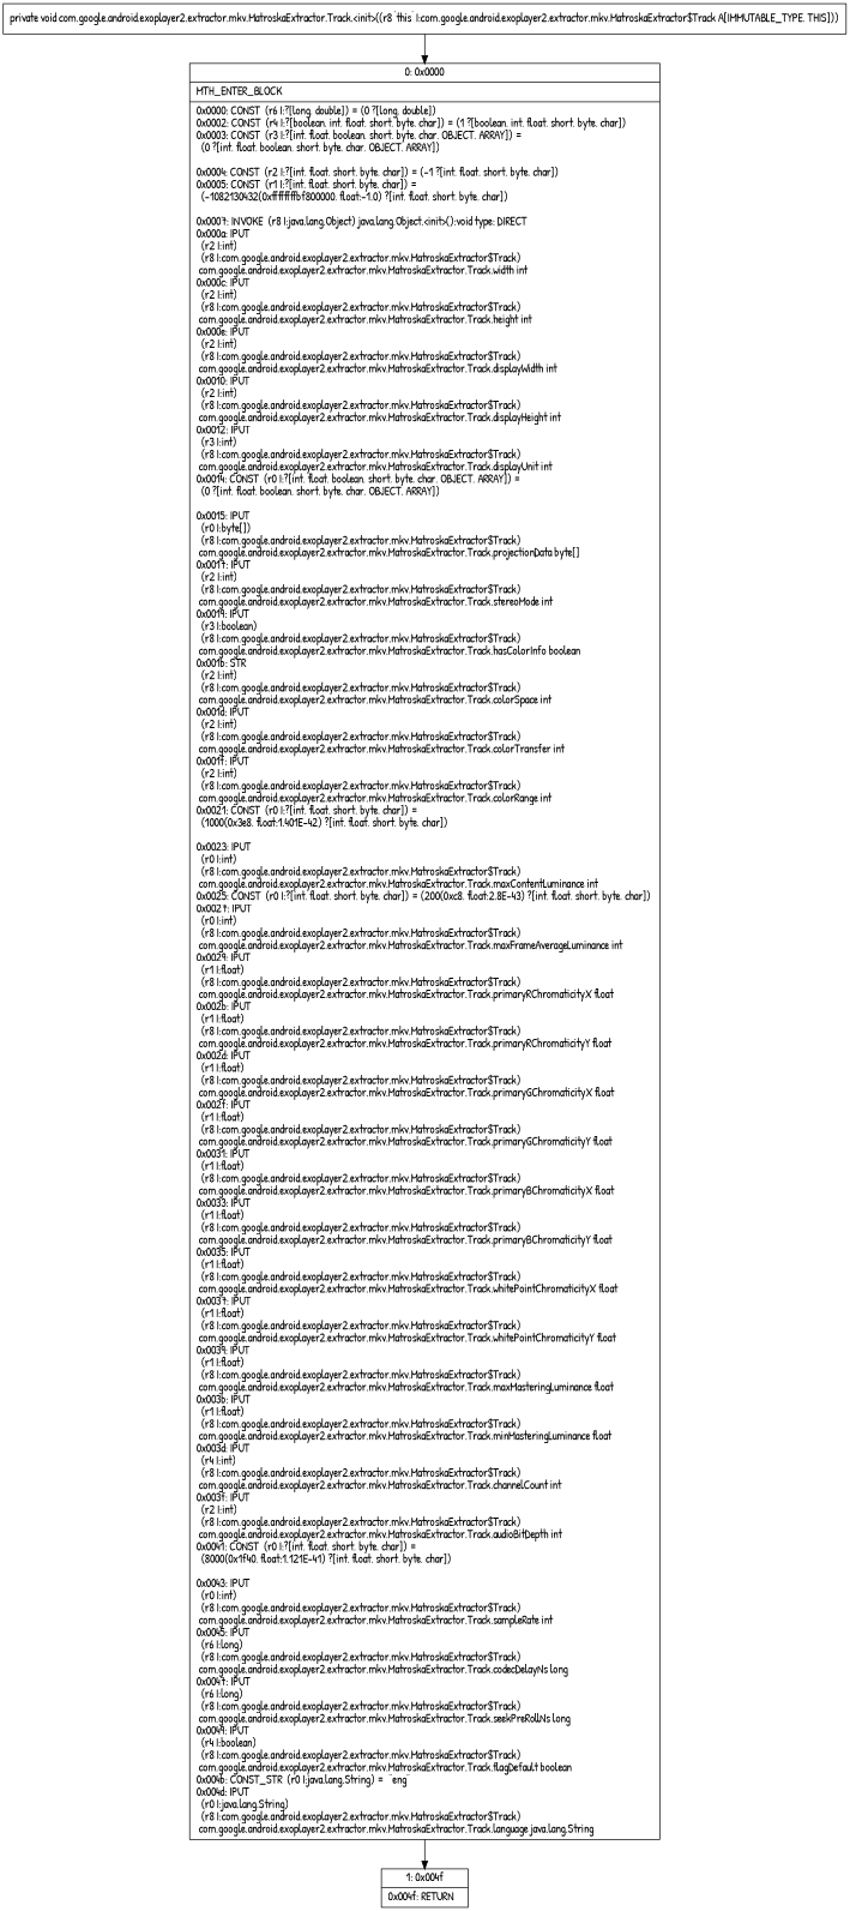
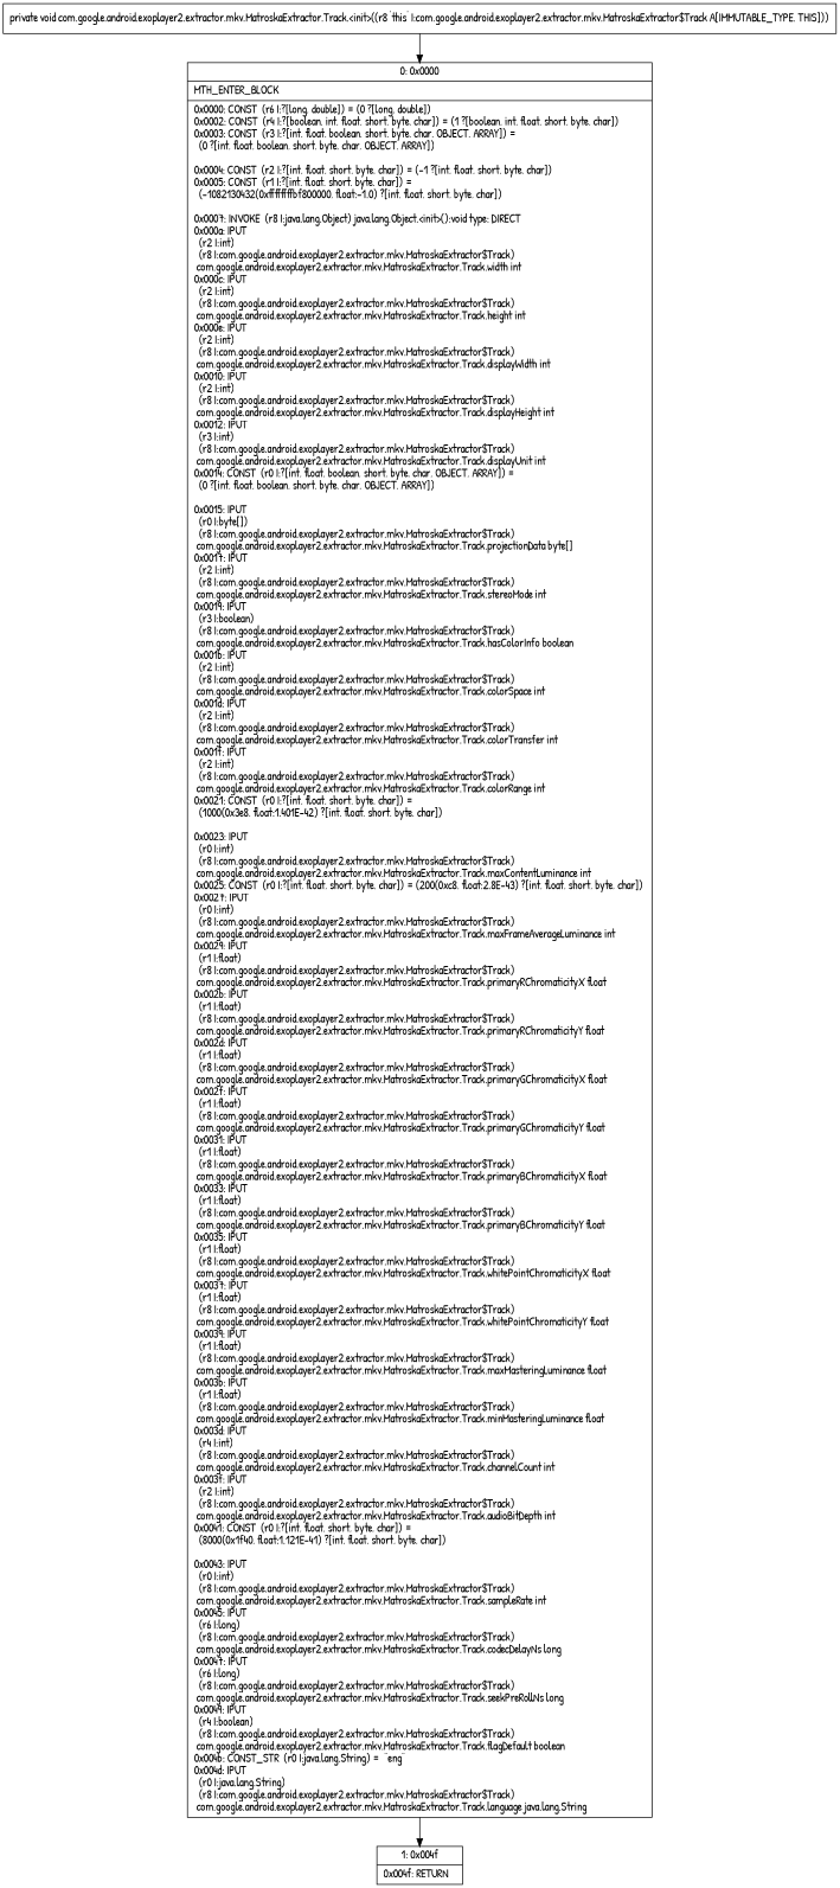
  digraph {
    fontname="Patrick Hand"
    node [shape=record fontname="Patrick Hand"]
    edge [fontname="Patrick Hand"]
-   n1 [label="{0\:\ 0x0000|MTH_ENTER_BLOCK\l|0x0000: CONST  (r6 I:?[long, double]) = (0 ?[long, double]) \l0x0002: CONST  (r4 I:?[boolean, int, float, short, byte, char]) = (1 ?[boolean, int, float, short, byte, char]) \l0x0003: CONST  (r3 I:?[int, float, boolean, short, byte, char, OBJECT, ARRAY]) = \l  (0 ?[int, float, boolean, short, byte, char, OBJECT, ARRAY])\l \l0x0004: CONST  (r2 I:?[int, float, short, byte, char]) = (\-1 ?[int, float, short, byte, char]) \l0x0005: CONST  (r1 I:?[int, float, short, byte, char]) = \l  (\-1082130432(0xffffffffbf800000, float:\-1.0) ?[int, float, short, byte, char])\l \l0x0007: INVOKE  (r8 I:java.lang.Object) java.lang.Object.\<init\>():void type: DIRECT \l0x000a: IPUT  \l  (r2 I:int)\l  (r8 I:com.google.android.exoplayer2.extractor.mkv.MatroskaExtractor$Track)\l com.google.android.exoplayer2.extractor.mkv.MatroskaExtractor.Track.width int \l0x000c: IPUT  \l  (r2 I:int)\l  (r8 I:com.google.android.exoplayer2.extractor.mkv.MatroskaExtractor$Track)\l com.google.android.exoplayer2.extractor.mkv.MatroskaExtractor.Track.height int \l0x000e: IPUT  \l  (r2 I:int)\l  (r8 I:com.google.android.exoplayer2.extractor.mkv.MatroskaExtractor$Track)\l com.google.android.exoplayer2.extractor.mkv.MatroskaExtractor.Track.displayWidth int \l0x0010: IPUT  \l  (r2 I:int)\l  (r8 I:com.google.android.exoplayer2.extractor.mkv.MatroskaExtractor$Track)\l com.google.android.exoplayer2.extractor.mkv.MatroskaExtractor.Track.displayHeight int \l0x0012: IPUT  \l  (r3 I:int)\l  (r8 I:com.google.android.exoplayer2.extractor.mkv.MatroskaExtractor$Track)\l com.google.android.exoplayer2.extractor.mkv.MatroskaExtractor.Track.displayUnit int \l0x0014: CONST  (r0 I:?[int, float, boolean, short, byte, char, OBJECT, ARRAY]) = \l  (0 ?[int, float, boolean, short, byte, char, OBJECT, ARRAY])\l \l0x0015: IPUT  \l  (r0 I:byte[])\l  (r8 I:com.google.android.exoplayer2.extractor.mkv.MatroskaExtractor$Track)\l com.google.android.exoplayer2.extractor.mkv.MatroskaExtractor.Track.projectionData byte[] \l0x0017: IPUT  \l  (r2 I:int)\l  (r8 I:com.google.android.exoplayer2.extractor.mkv.MatroskaExtractor$Track)\l com.google.android.exoplayer2.extractor.mkv.MatroskaExtractor.Track.stereoMode int \l0x0019: IPUT  \l  (r3 I:boolean)\l  (r8 I:com.google.android.exoplayer2.extractor.mkv.MatroskaExtractor$Track)\l com.google.android.exoplayer2.extractor.mkv.MatroskaExtractor.Track.hasColorInfo boolean \l0x001b: STR  \l  (r2 I:int)\l  (r8 I:com.google.android.exoplayer2.extractor.mkv.MatroskaExtractor$Track)\l com.google.android.exoplayer2.extractor.mkv.MatroskaExtractor.Track.colorSpace int \l0x001d: IPUT  \l  (r2 I:int)\l  (r8 I:com.google.android.exoplayer2.extractor.mkv.MatroskaExtractor$Track)\l com.google.android.exoplayer2.extractor.mkv.MatroskaExtractor.Track.colorTransfer int \l0x001f: IPUT  \l  (r2 I:int)\l  (r8 I:com.google.android.exoplayer2.extractor.mkv.MatroskaExtractor$Track)\l com.google.android.exoplayer2.extractor.mkv.MatroskaExtractor.Track.colorRange int \l0x0021: CONST  (r0 I:?[int, float, short, byte, char]) = \l  (1000(0x3e8, float:1.401E\-42) ?[int, float, short, byte, char])\l \l0x0023: IPUT  \l  (r0 I:int)\l  (r8 I:com.google.android.exoplayer2.extractor.mkv.MatroskaExtractor$Track)\l com.google.android.exoplayer2.extractor.mkv.MatroskaExtractor.Track.maxContentLuminance int \l0x0025: CONST  (r0 I:?[int, float, short, byte, char]) = (200(0xc8, float:2.8E\-43) ?[int, float, short, byte, char]) \l0x0027: IPUT  \l  (r0 I:int)\l  (r8 I:com.google.android.exoplayer2.extractor.mkv.MatroskaExtractor$Track)\l com.google.android.exoplayer2.extractor.mkv.MatroskaExtractor.Track.maxFrameAverageLuminance int \l0x0029: IPUT  \l  (r1 I:float)\l  (r8 I:com.google.android.exoplayer2.extractor.mkv.MatroskaExtractor$Track)\l com.google.android.exoplayer2.extractor.mkv.MatroskaExtractor.Track.primaryRChromaticityX float \l0x002b: IPUT  \l  (r1 I:float)\l  (r8 I:com.google.android.exoplayer2.extractor.mkv.MatroskaExtractor$Track)\l com.google.android.exoplayer2.extractor.mkv.MatroskaExtractor.Track.primaryRChromaticityY float \l0x002d: IPUT  \l  (r1 I:float)\l  (r8 I:com.google.android.exoplayer2.extractor.mkv.MatroskaExtractor$Track)\l com.google.android.exoplayer2.extractor.mkv.MatroskaExtractor.Track.primaryGChromaticityX float \l0x002f: IPUT  \l  (r1 I:float)\l  (r8 I:com.google.android.exoplayer2.extractor.mkv.MatroskaExtractor$Track)\l com.google.android.exoplayer2.extractor.mkv.MatroskaExtractor.Track.primaryGChromaticityY float \l0x0031: IPUT  \l  (r1 I:float)\l  (r8 I:com.google.android.exoplayer2.extractor.mkv.MatroskaExtractor$Track)\l com.google.android.exoplayer2.extractor.mkv.MatroskaExtractor.Track.primaryBChromaticityX float \l0x0033: IPUT  \l  (r1 I:float)\l  (r8 I:com.google.android.exoplayer2.extractor.mkv.MatroskaExtractor$Track)\l com.google.android.exoplayer2.extractor.mkv.MatroskaExtractor.Track.primaryBChromaticityY float \l0x0035: IPUT  \l  (r1 I:float)\l  (r8 I:com.google.android.exoplayer2.extractor.mkv.MatroskaExtractor$Track)\l com.google.android.exoplayer2.extractor.mkv.MatroskaExtractor.Track.whitePointChromaticityX float \l0x0037: IPUT  \l  (r1 I:float)\l  (r8 I:com.google.android.exoplayer2.extractor.mkv.MatroskaExtractor$Track)\l com.google.android.exoplayer2.extractor.mkv.MatroskaExtractor.Track.whitePointChromaticityY float \l0x0039: IPUT  \l  (r1 I:float)\l  (r8 I:com.google.android.exoplayer2.extractor.mkv.MatroskaExtractor$Track)\l com.google.android.exoplayer2.extractor.mkv.MatroskaExtractor.Track.maxMasteringLuminance float \l0x003b: IPUT  \l  (r1 I:float)\l  (r8 I:com.google.android.exoplayer2.extractor.mkv.MatroskaExtractor$Track)\l com.google.android.exoplayer2.extractor.mkv.MatroskaExtractor.Track.minMasteringLuminance float \l0x003d: IPUT  \l  (r4 I:int)\l  (r8 I:com.google.android.exoplayer2.extractor.mkv.MatroskaExtractor$Track)\l com.google.android.exoplayer2.extractor.mkv.MatroskaExtractor.Track.channelCount int \l0x003f: IPUT  \l  (r2 I:int)\l  (r8 I:com.google.android.exoplayer2.extractor.mkv.MatroskaExtractor$Track)\l com.google.android.exoplayer2.extractor.mkv.MatroskaExtractor.Track.audioBitDepth int \l0x0041: CONST  (r0 I:?[int, float, short, byte, char]) = \l  (8000(0x1f40, float:1.121E\-41) ?[int, float, short, byte, char])\l \l0x0043: IPUT  \l  (r0 I:int)\l  (r8 I:com.google.android.exoplayer2.extractor.mkv.MatroskaExtractor$Track)\l com.google.android.exoplayer2.extractor.mkv.MatroskaExtractor.Track.sampleRate int \l0x0045: IPUT  \l  (r6 I:long)\l  (r8 I:com.google.android.exoplayer2.extractor.mkv.MatroskaExtractor$Track)\l com.google.android.exoplayer2.extractor.mkv.MatroskaExtractor.Track.codecDelayNs long \l0x0047: IPUT  \l  (r6 I:long)\l  (r8 I:com.google.android.exoplayer2.extractor.mkv.MatroskaExtractor$Track)\l com.google.android.exoplayer2.extractor.mkv.MatroskaExtractor.Track.seekPreRollNs long \l0x0049: IPUT  \l  (r4 I:boolean)\l  (r8 I:com.google.android.exoplayer2.extractor.mkv.MatroskaExtractor$Track)\l com.google.android.exoplayer2.extractor.mkv.MatroskaExtractor.Track.flagDefault boolean \l0x004b: CONST_STR  (r0 I:java.lang.String) =  \"eng\" \l0x004d: IPUT  \l  (r0 I:java.lang.String)\l  (r8 I:com.google.android.exoplayer2.extractor.mkv.MatroskaExtractor$Track)\l com.google.android.exoplayer2.extractor.mkv.MatroskaExtractor.Track.language java.lang.String \l}"]
+   n1 [label="{0\:\ 0x0000|MTH_ENTER_BLOCK\l|0x0000: CONST  (r6 I:?[long, double]) = (0 ?[long, double]) \l0x0002: CONST  (r4 I:?[boolean, int, float, short, byte, char]) = (1 ?[boolean, int, float, short, byte, char]) \l0x0003: CONST  (r3 I:?[int, float, boolean, short, byte, char, OBJECT, ARRAY]) = \l  (0 ?[int, float, boolean, short, byte, char, OBJECT, ARRAY])\l \l0x0004: CONST  (r2 I:?[int, float, short, byte, char]) = (\-1 ?[int, float, short, byte, char]) \l0x0005: CONST  (r1 I:?[int, float, short, byte, char]) = \l  (\-1082130432(0xffffffffbf800000, float:\-1.0) ?[int, float, short, byte, char])\l \l0x0007: INVOKE  (r8 I:java.lang.Object) java.lang.Object.\<init\>():void type: DIRECT \l0x000a: IPUT  \l  (r2 I:int)\l  (r8 I:com.google.android.exoplayer2.extractor.mkv.MatroskaExtractor$Track)\l com.google.android.exoplayer2.extractor.mkv.MatroskaExtractor.Track.width int \l0x000c: IPUT  \l  (r2 I:int)\l  (r8 I:com.google.android.exoplayer2.extractor.mkv.MatroskaExtractor$Track)\l com.google.android.exoplayer2.extractor.mkv.MatroskaExtractor.Track.height int \l0x000e: IPUT  \l  (r2 I:int)\l  (r8 I:com.google.android.exoplayer2.extractor.mkv.MatroskaExtractor$Track)\l com.google.android.exoplayer2.extractor.mkv.MatroskaExtractor.Track.displayWidth int \l0x0010: IPUT  \l  (r2 I:int)\l  (r8 I:com.google.android.exoplayer2.extractor.mkv.MatroskaExtractor$Track)\l com.google.android.exoplayer2.extractor.mkv.MatroskaExtractor.Track.displayHeight int \l0x0012: IPUT  \l  (r3 I:int)\l  (r8 I:com.google.android.exoplayer2.extractor.mkv.MatroskaExtractor$Track)\l com.google.android.exoplayer2.extractor.mkv.MatroskaExtractor.Track.displayUnit int \l0x0014: CONST  (r0 I:?[int, float, boolean, short, byte, char, OBJECT, ARRAY]) = \l  (0 ?[int, float, boolean, short, byte, char, OBJECT, ARRAY])\l \l0x0015: IPUT  \l  (r0 I:byte[])\l  (r8 I:com.google.android.exoplayer2.extractor.mkv.MatroskaExtractor$Track)\l com.google.android.exoplayer2.extractor.mkv.MatroskaExtractor.Track.projectionData byte[] \l0x0017: IPUT  \l  (r2 I:int)\l  (r8 I:com.google.android.exoplayer2.extractor.mkv.MatroskaExtractor$Track)\l com.google.android.exoplayer2.extractor.mkv.MatroskaExtractor.Track.stereoMode int \l0x0019: IPUT  \l  (r3 I:boolean)\l  (r8 I:com.google.android.exoplayer2.extractor.mkv.MatroskaExtractor$Track)\l com.google.android.exoplayer2.extractor.mkv.MatroskaExtractor.Track.hasColorInfo boolean \l0x001b: IPUT  \l  (r2 I:int)\l  (r8 I:com.google.android.exoplayer2.extractor.mkv.MatroskaExtractor$Track)\l com.google.android.exoplayer2.extractor.mkv.MatroskaExtractor.Track.colorSpace int \l0x001d: IPUT  \l  (r2 I:int)\l  (r8 I:com.google.android.exoplayer2.extractor.mkv.MatroskaExtractor$Track)\l com.google.android.exoplayer2.extractor.mkv.MatroskaExtractor.Track.colorTransfer int \l0x001f: IPUT  \l  (r2 I:int)\l  (r8 I:com.google.android.exoplayer2.extractor.mkv.MatroskaExtractor$Track)\l com.google.android.exoplayer2.extractor.mkv.MatroskaExtractor.Track.colorRange int \l0x0021: CONST  (r0 I:?[int, float, short, byte, char]) = \l  (1000(0x3e8, float:1.401E\-42) ?[int, float, short, byte, char])\l \l0x0023: IPUT  \l  (r0 I:int)\l  (r8 I:com.google.android.exoplayer2.extractor.mkv.MatroskaExtractor$Track)\l com.google.android.exoplayer2.extractor.mkv.MatroskaExtractor.Track.maxContentLuminance int \l0x0025: CONST  (r0 I:?[int, float, short, byte, char]) = (200(0xc8, float:2.8E\-43) ?[int, float, short, byte, char]) \l0x0027: IPUT  \l  (r0 I:int)\l  (r8 I:com.google.android.exoplayer2.extractor.mkv.MatroskaExtractor$Track)\l com.google.android.exoplayer2.extractor.mkv.MatroskaExtractor.Track.maxFrameAverageLuminance int \l0x0029: IPUT  \l  (r1 I:float)\l  (r8 I:com.google.android.exoplayer2.extractor.mkv.MatroskaExtractor$Track)\l com.google.android.exoplayer2.extractor.mkv.MatroskaExtractor.Track.primaryRChromaticityX float \l0x002b: IPUT  \l  (r1 I:float)\l  (r8 I:com.google.android.exoplayer2.extractor.mkv.MatroskaExtractor$Track)\l com.google.android.exoplayer2.extractor.mkv.MatroskaExtractor.Track.primaryRChromaticityY float \l0x002d: IPUT  \l  (r1 I:float)\l  (r8 I:com.google.android.exoplayer2.extractor.mkv.MatroskaExtractor$Track)\l com.google.android.exoplayer2.extractor.mkv.MatroskaExtractor.Track.primaryGChromaticityX float \l0x002f: IPUT  \l  (r1 I:float)\l  (r8 I:com.google.android.exoplayer2.extractor.mkv.MatroskaExtractor$Track)\l com.google.android.exoplayer2.extractor.mkv.MatroskaExtractor.Track.primaryGChromaticityY float \l0x0031: IPUT  \l  (r1 I:float)\l  (r8 I:com.google.android.exoplayer2.extractor.mkv.MatroskaExtractor$Track)\l com.google.android.exoplayer2.extractor.mkv.MatroskaExtractor.Track.primaryBChromaticityX float \l0x0033: IPUT  \l  (r1 I:float)\l  (r8 I:com.google.android.exoplayer2.extractor.mkv.MatroskaExtractor$Track)\l com.google.android.exoplayer2.extractor.mkv.MatroskaExtractor.Track.primaryBChromaticityY float \l0x0035: IPUT  \l  (r1 I:float)\l  (r8 I:com.google.android.exoplayer2.extractor.mkv.MatroskaExtractor$Track)\l com.google.android.exoplayer2.extractor.mkv.MatroskaExtractor.Track.whitePointChromaticityX float \l0x0037: IPUT  \l  (r1 I:float)\l  (r8 I:com.google.android.exoplayer2.extractor.mkv.MatroskaExtractor$Track)\l com.google.android.exoplayer2.extractor.mkv.MatroskaExtractor.Track.whitePointChromaticityY float \l0x0039: IPUT  \l  (r1 I:float)\l  (r8 I:com.google.android.exoplayer2.extractor.mkv.MatroskaExtractor$Track)\l com.google.android.exoplayer2.extractor.mkv.MatroskaExtractor.Track.maxMasteringLuminance float \l0x003b: IPUT  \l  (r1 I:float)\l  (r8 I:com.google.android.exoplayer2.extractor.mkv.MatroskaExtractor$Track)\l com.google.android.exoplayer2.extractor.mkv.MatroskaExtractor.Track.minMasteringLuminance float \l0x003d: IPUT  \l  (r4 I:int)\l  (r8 I:com.google.android.exoplayer2.extractor.mkv.MatroskaExtractor$Track)\l com.google.android.exoplayer2.extractor.mkv.MatroskaExtractor.Track.channelCount int \l0x003f: IPUT  \l  (r2 I:int)\l  (r8 I:com.google.android.exoplayer2.extractor.mkv.MatroskaExtractor$Track)\l com.google.android.exoplayer2.extractor.mkv.MatroskaExtractor.Track.audioBitDepth int \l0x0041: CONST  (r0 I:?[int, float, short, byte, char]) = \l  (8000(0x1f40, float:1.121E\-41) ?[int, float, short, byte, char])\l \l0x0043: IPUT  \l  (r0 I:int)\l  (r8 I:com.google.android.exoplayer2.extractor.mkv.MatroskaExtractor$Track)\l com.google.android.exoplayer2.extractor.mkv.MatroskaExtractor.Track.sampleRate int \l0x0045: IPUT  \l  (r6 I:long)\l  (r8 I:com.google.android.exoplayer2.extractor.mkv.MatroskaExtractor$Track)\l com.google.android.exoplayer2.extractor.mkv.MatroskaExtractor.Track.codecDelayNs long \l0x0047: IPUT  \l  (r6 I:long)\l  (r8 I:com.google.android.exoplayer2.extractor.mkv.MatroskaExtractor$Track)\l com.google.android.exoplayer2.extractor.mkv.MatroskaExtractor.Track.seekPreRollNs long \l0x0049: IPUT  \l  (r4 I:boolean)\l  (r8 I:com.google.android.exoplayer2.extractor.mkv.MatroskaExtractor$Track)\l com.google.android.exoplayer2.extractor.mkv.MatroskaExtractor.Track.flagDefault boolean \l0x004b: CONST_STR  (r0 I:java.lang.String) =  \"eng\" \l0x004d: IPUT  \l  (r0 I:java.lang.String)\l  (r8 I:com.google.android.exoplayer2.extractor.mkv.MatroskaExtractor$Track)\l com.google.android.exoplayer2.extractor.mkv.MatroskaExtractor.Track.language java.lang.String \l}"]
    n2 [label="{1\:\ 0x004f|0x004f: RETURN   \l}"]
    n3 [label="{private void com.google.android.exoplayer2.extractor.mkv.MatroskaExtractor.Track.\<init\>((r8 'this' I:com.google.android.exoplayer2.extractor.mkv.MatroskaExtractor$Track A[IMMUTABLE_TYPE, THIS])) }"]
    n1 -> n2
    n3 -> n1
  }
